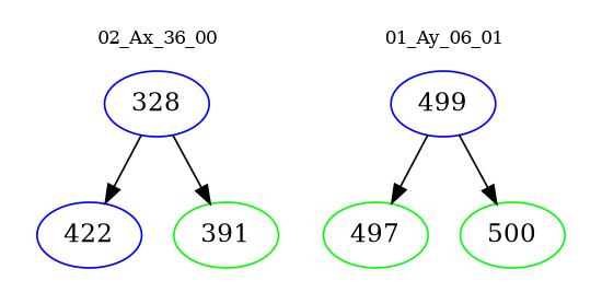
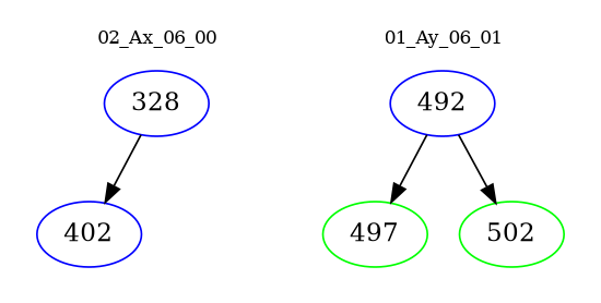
  digraph {
    node [color=blue]
    edge [color=black]
    n1 [label=328]
-   n2 [label=422]
-   n3 [color=green label=391]
-   n4 [label=499]
+   n2 [label=402]
+   n4 [label=492]
    n5 [color=green label=497]
-   n6 [color=green label=500]
+   n6 [color=green label=502]
    subgraph cluster_1 {
      color=white
      fontsize=10
-     label="02_Ax_36_00"
+     label="02_Ax_06_00"
      n1
      n2
-     n3
    }
    subgraph cluster_2 {
      color=white
      fontsize=10
      label="01_Ay_06_01"
      n4
      n5
      n6
    }
    n1 -> n2
-   n1 -> n3
    n4 -> n5
    n4 -> n6
  }
